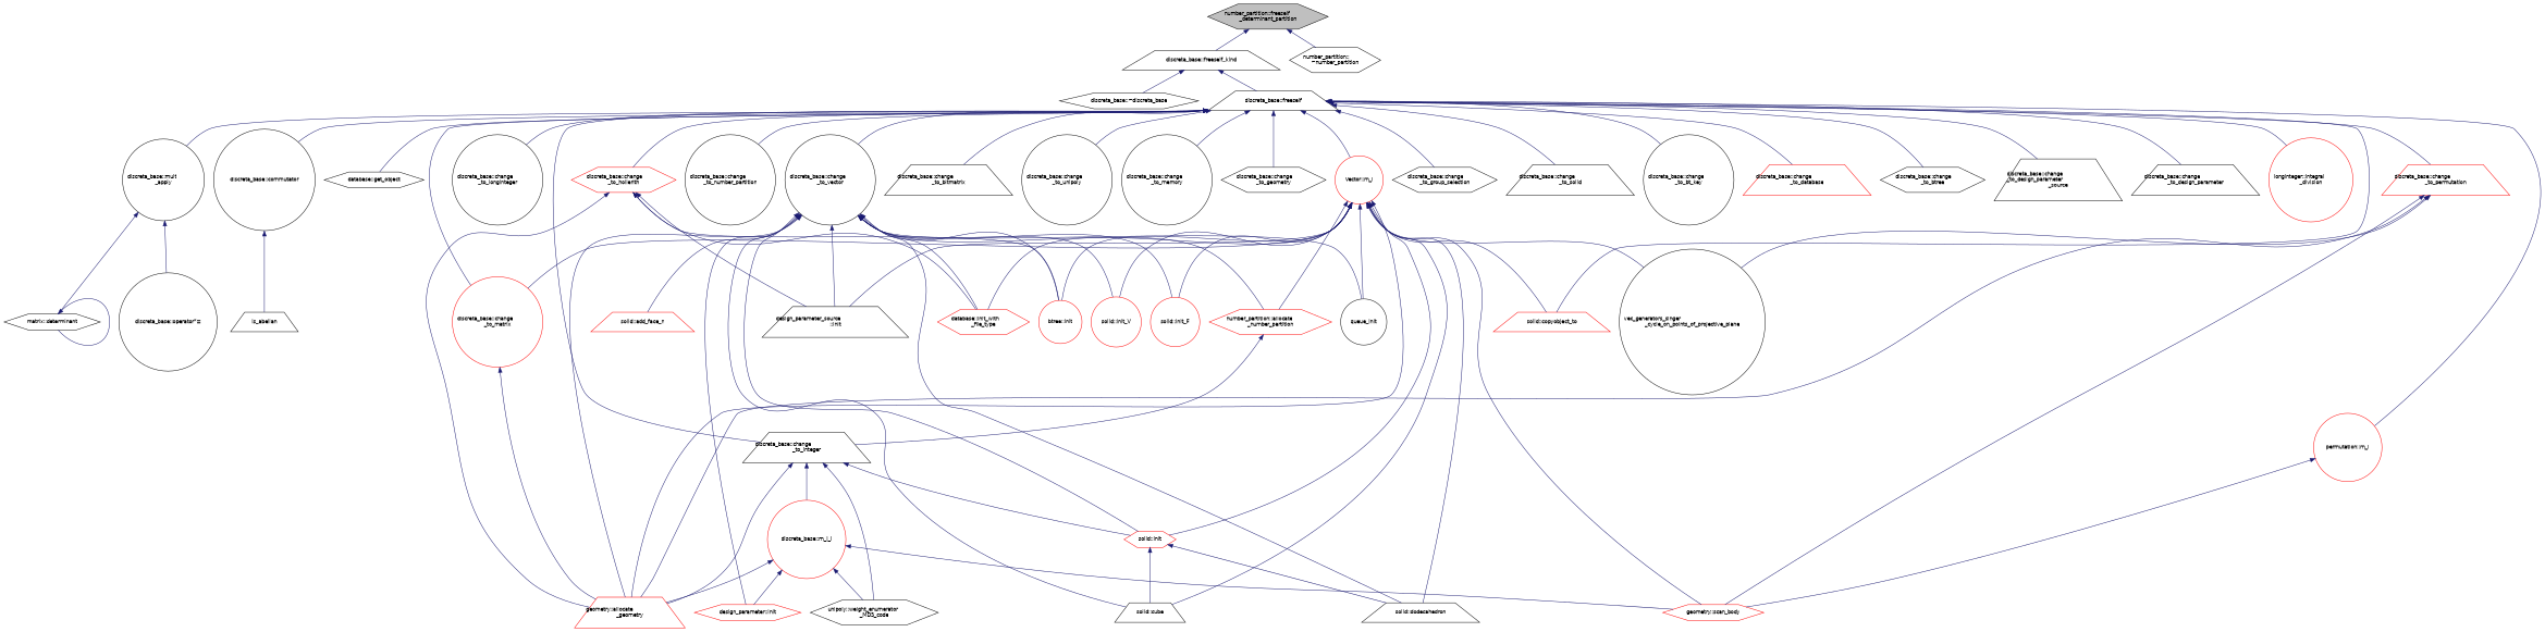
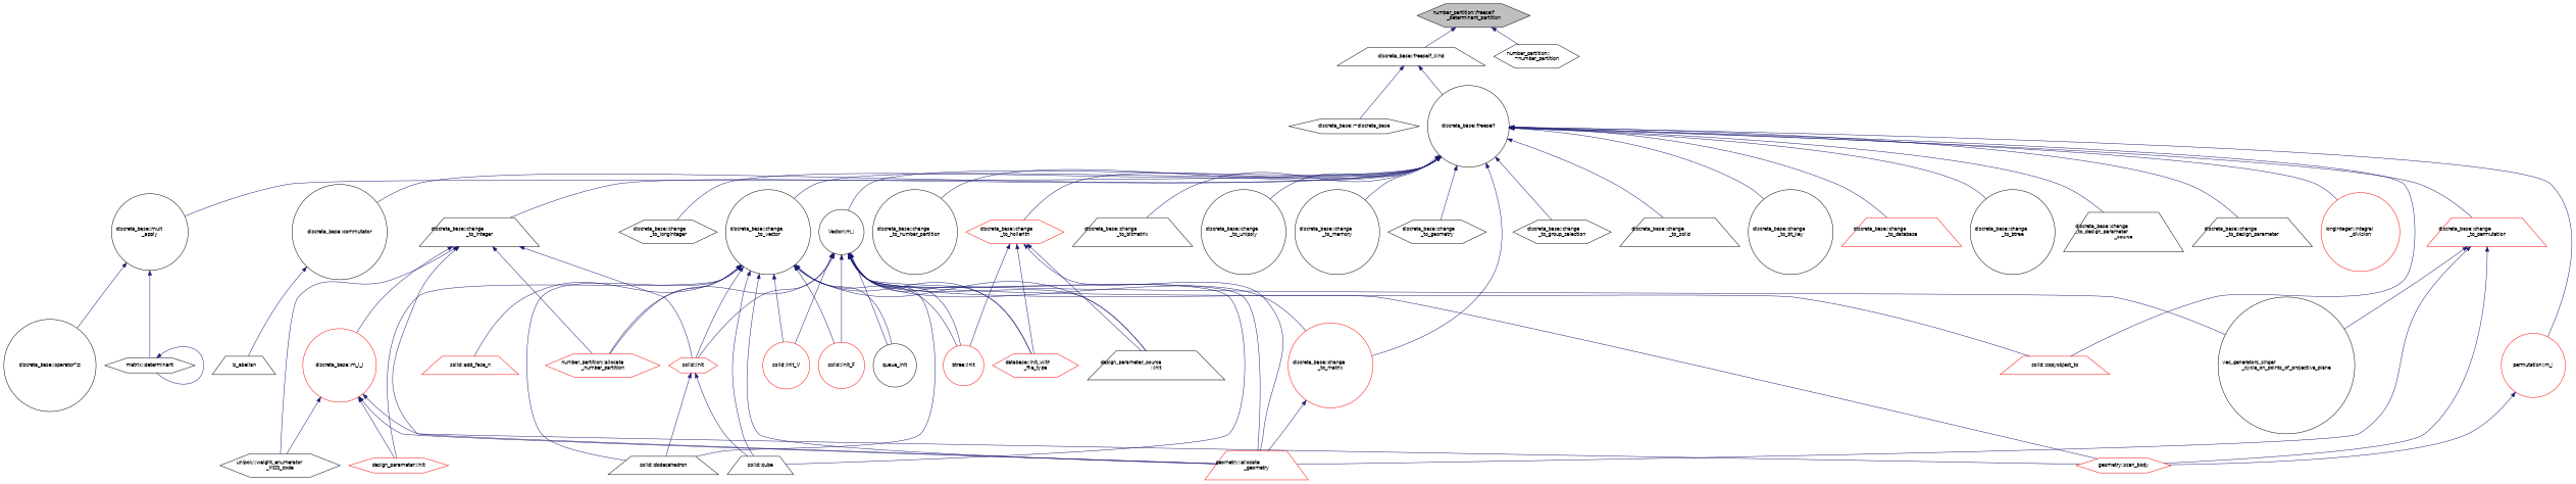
  digraph {
    rankdir=TB
    node [color=black fillcolor=white fontname=Helvetica fontsize=10 shape=circle style=filled]
    edge [color=midnightblue dir=back fontname=Helvetica fontsize=10 labelfontname=Helvetica labelfontsize=10 style=solid]
    n1 [fillcolor=grey75 fontcolor=black height=0.2 label="number_partition::freeself\l_determinant_partition" shape=hexagon width=0.4]
    n2 [height=0.2 label="discreta_base::freeself_kind" shape=trapezium width=0.4]
    n3 [height=0.2 label="number_partition::\l~number_partition" shape=hexagon width=0.4]
    n4 [height=0.2 label="discreta_base::~discreta_base" shape=hexagon width=0.4]
-   n5 [height=0.2 label="discreta_base::freeself" shape=trapezium width=0.4]
+   n5 [height=0.2 label="discreta_base::freeself" width=0.4]
    n6 [height=0.2 label="discreta_base::mult\l_apply" width=0.4]
    n7 [height=0.2 label="discreta_base::commutator" width=0.4]
-   n8 [height=0.2 label="database::get_object" shape=hexagon width=0.4]
    n9 [height=0.2 label="discreta_base::change\l_to_integer" shape=trapezium width=0.4]
-   n10 [height=0.2 label="discreta_base::change\l_to_longinteger" width=0.4]
+   n10 [height=0.2 label="discreta_base::change\l_to_longinteger" shape=hexagon width=0.4]
    n11 [height=0.2 label="discreta_base::change\l_to_vector" width=0.4]
    n12 [color=red height=0.2 label="discreta_base::change\l_to_permutation" shape=trapezium width=0.4]
    n13 [height=0.2 label="discreta_base::change\l_to_number_partition" width=0.4]
    n14 [color=red height=0.2 label="discreta_base::change\l_to_matrix" width=0.4]
    n15 [height=0.2 label="discreta_base::change\l_to_bitmatrix" shape=trapezium width=0.4]
    n16 [height=0.2 label="discreta_base::change\l_to_unipoly" width=0.4]
    n17 [height=0.2 label="discreta_base::change\l_to_memory" width=0.4]
    n18 [height=0.2 label="discreta_base::change\l_to_geometry" shape=hexagon width=0.4]
    n19 [color=red height=0.2 label="discreta_base::change\l_to_hollerith" shape=hexagon width=0.4]
    n20 [height=0.2 label="discreta_base::change\l_to_group_selection" shape=hexagon width=0.4]
    n21 [height=0.2 label="discreta_base::change\l_to_solid" shape=trapezium width=0.4]
    n22 [height=0.2 label="discreta_base::change\l_to_bt_key" width=0.4]
    n23 [color=red height=0.2 label="discreta_base::change\l_to_database" shape=trapezium width=0.4]
-   n24 [height=0.2 label="discreta_base::change\l_to_btree" shape=hexagon width=0.4]
+   n24 [height=0.2 label="discreta_base::change\l_to_btree" width=0.4]
    n25 [height=0.2 label="discreta_base::change\l_to_design_parameter\l_source" shape=trapezium width=0.4]
    n26 [height=0.2 label="discreta_base::change\l_to_design_parameter" shape=trapezium width=0.4]
    n27 [color=red height=0.2 label="longinteger::integral\l_division" width=0.4]
    n28 [color=red height=0.2 label="permutation::m_l" width=0.4]
    n29 [color=red height=0.2 label="solid::copyobject_to" shape=trapezium width=0.4]
-   n30 [color=red height=0.2 label="Vector::m_l" width=0.4]
+   n30 [height=0.2 label="Vector::m_l" width=0.4]
    n31 [height=0.2 label="discreta_base::operator*=" width=0.4]
    n32 [height=0.2 label="matrix::determinant" shape=hexagon width=0.4]
    n33 [height=0.2 label=is_abelian shape=trapezium width=0.4]
    n34 [color=red height=0.2 label="discreta_base::m_i_i" width=0.4]
    n35 [color=red height=0.2 label="geometry::allocate\l_geometry" shape=trapezium width=0.4]
    n36 [height=0.2 label="unipoly::weight_enumerator\l_MDS_code" shape=hexagon width=0.4]
    n37 [color=red height=0.2 label="number_partition::allocate\l_number_partition" shape=hexagon width=0.4]
    n38 [color=red height=0.2 label="solid::init" shape=hexagon width=0.4]
    n39 [color=red height=0.2 label="design_parameter::init" shape=hexagon width=0.4]
    n40 [height=0.2 label="solid::cube" shape=trapezium width=0.4]
    n41 [height=0.2 label="solid::dodecahedron" shape=trapezium width=0.4]
    n42 [color=red height=0.2 label="btree::init" width=0.4]
    n43 [color=red height=0.2 label="database::init_with\l_file_type" shape=hexagon width=0.4]
    n44 [height=0.2 label="design_parameter_source\l::init" shape=trapezium width=0.4]
    n45 [height=0.2 label=queue_init width=0.4]
    n46 [color=red height=0.2 label="solid::init_V" width=0.4]
    n47 [color=red height=0.2 label="solid::init_F" width=0.4]
    n48 [color=red height=0.2 label="solid::add_face_n" shape=trapezium width=0.4]
    n49 [color=red height=0.2 label="geometry::scan_body" shape=hexagon width=0.4]
    n50 [height=0.2 label="vec_generators_singer\l_cycle_on_points_of_projective_plane" width=0.4]
    n1 -> n2
    n1 -> n3
    n2 -> n4
    n2 -> n5
    n5 -> n6
    n5 -> n7
-   n5 -> n8
    n5 -> n9
    n5 -> n10
    n5 -> n11
    n5 -> n12
    n5 -> n13
    n5 -> n14
    n5 -> n15
    n5 -> n16
    n5 -> n17
    n5 -> n18
    n5 -> n19
    n5 -> n20
    n5 -> n21
    n5 -> n22
    n5 -> n23
    n5 -> n24
    n5 -> n25
    n5 -> n26
    n5 -> n27
    n5 -> n28
    n5 -> n29
    n5 -> n30
    n6 -> n31
    n6 -> n32
    n7 -> n33
    n9 -> n34
    n9 -> n35
    n9 -> n36
-   n37 -> n9
+   n9 -> n37
    n9 -> n38
    n11 -> n35
    n11 -> n37
    n11 -> n38
    n11 -> n39
    n11 -> n40
    n11 -> n41
    n11 -> n42
    n11 -> n43
    n11 -> n44
    n11 -> n45
    n11 -> n46
    n11 -> n47
    n11 -> n48
    n12 -> n35
    n12 -> n49
    n12 -> n50
    n14 -> n35
    n19 -> n35
    n19 -> n42
    n19 -> n43
    n19 -> n44
    n28 -> n49
    n30 -> n14
    n30 -> n29
    n30 -> n35
    n30 -> n37
    n30 -> n38
    n30 -> n40
    n30 -> n41
    n30 -> n42
    n30 -> n43
    n30 -> n44
    n30 -> n45
    n30 -> n46
    n30 -> n47
    n30 -> n49
    n30 -> n50
    n32 -> n32
    n34 -> n35
    n34 -> n36
    n34 -> n39
    n34 -> n49
    n38 -> n40
    n38 -> n41
  }
